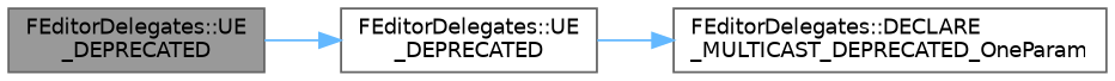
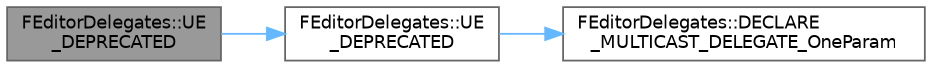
  digraph {
    rankdir=LR
    node [color=grey40 fillcolor=white fontname=Helvetica fontsize=10 shape=box style=filled]
    edge [color=steelblue1 fontname=Helvetica fontsize=10 labelfontname=Helvetica labelfontsize=10 style=solid]
    n1 [color=gray40 fillcolor=grey60 fontcolor=black height=0.2 label="FEditorDelegates::UE\l_DEPRECATED" width=0.4]
    n2 [height=0.2 label="FEditorDelegates::UE\l_DEPRECATED" width=0.4]
-   n3 [height=0.2 label="FEditorDelegates::DECLARE\l_MULTICAST_DEPRECATED_OneParam" width=0.4]
+   n3 [height=0.2 label="FEditorDelegates::DECLARE\l_MULTICAST_DELEGATE_OneParam" width=0.4]
    n1 -> n2
    n2 -> n3
  }
